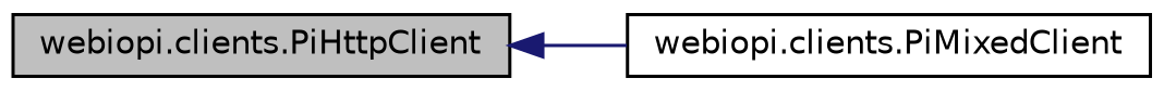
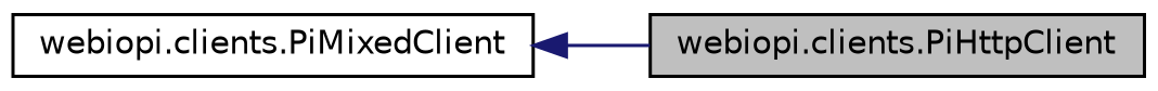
  digraph {
    rankdir=LR
    node [color=black fontname=Helvetica fontsize=10 shape=record style=filled]
    n1 [fillcolor=grey75 fontcolor=black height=0.2 label="webiopi.clients.PiHttpClient" width=0.4]
    n2 [fillcolor=white height=0.2 label="webiopi.clients.PiMixedClient" width=0.4]
-   n1 -> n2 [color=midnightblue dir=back fontname=Helvetica fontsize=10 labelfontname=Helvetica labelfontsize=10 style=solid]
+   n2 -> n1 [color=midnightblue dir=back fontname=Helvetica fontsize=10 labelfontname=Helvetica labelfontsize=10 style=solid]
  }
